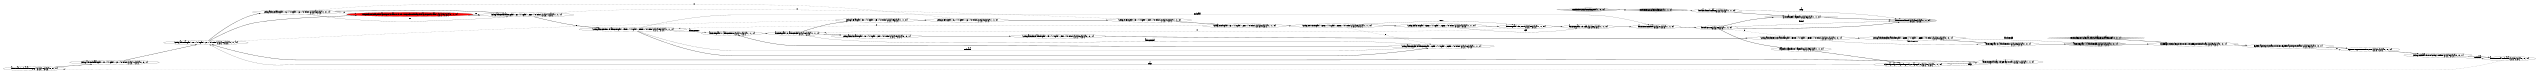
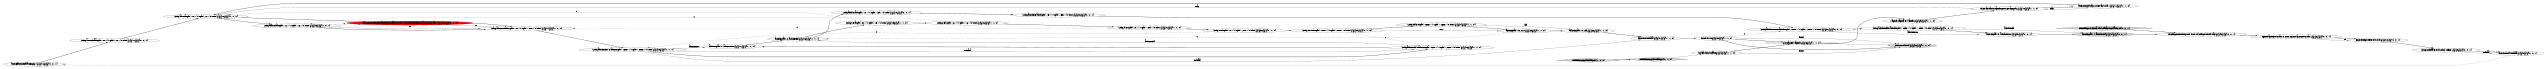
  digraph {
    rankdir=LR
    node [fillcolor=white shape=ellipse style=filled]
    edge [style=bold]
    n1 [label="assertFalse(xmlData.isEmpty())@@@10@@@['0', '0', '1']"]
    n2 [label="String a = xmlData.split(\"<A>\")(1(.split(\"</A>\")(0(.trim()@@@11@@@['0', '0', '1']"]
    n3 [label="String a_b = a.split(\"<B>\")(1(.split(\"</B>\")(0(.trim()@@@12@@@['1', '1', '1']"]
    n4 [fillcolor=lightgray label="assertEquals(\"4\",a_b_d_e_chf)@@@24@@@['0', '0', '1']"]
    n5 [label="XSSFExportToXml exporter = new XSSFExportToXml(map)@@@5@@@['0', '0', '1']"]
    n6 [label="ByteArrayOutputStream os = new ByteArrayOutputStream()@@@6@@@['0', '0', '1']"]
    n7 [fillcolor=lightgray label="test55850ComplexXmlExport['1', '0', '0']" shape=diamond]
    n8 [fillcolor=lightgray label="test55850ComplexXmlExport['0', '1', '0']" shape=diamond]
    n9 [label="boolean found = false@@@4@@@['1', '1', '0']"]
    n10 [label="!(p instanceof MapInfo)@@@6@@@['1', '1', '0']" shape=diamond]
    n11 [fillcolor=lightgray label="assertTrue(found)@@@30@@@['1', '1', '0']"]
    n12 [label="String a_b_c = a_b.split(\"<C>\")(1(.split(\"</C>\")(0(.trim()@@@13@@@['1', '0', '1']"]
    n13 [fillcolor=red label="UnsynchronizedByteArrayOutputStream os = new UnsynchronizedByteArrayOutputStream()@@@13@@@['0', '1', '0']"]
    n14 [label="String a_b_c_e = a_b_c.split(\"<E>\")(1(.split(\"</EA>\")(0(.trim()@@@14@@@['1', '1', '1']"]
    n15 [label="String a_b_c_e_euro = a_b_c_e.split(\"<EUR>\")(1(.split(\"</EUR>\")(0(.trim()@@@15@@@['1', '1', '1']"]
    n16 [label="assertEquals(\"1\",a_b_c_e_euro)@@@17@@@['1', '1', '1']"]
    n17 [label="String a_b_c_e_chf = a_b_c_e.split(\"<CHF>\")(1(.split(\"</CHF>\")(0(.trim()@@@16@@@['1', '1', '1']"]
    n18 [label="parseXML(xmlData)@@@27@@@['1', '1', '0']"]
    n19 [label="String a_b_d_e_chf = a_b_d_e.split(\"<CHF>\")(1(.split(\"</CHF>\")(0(.trim()@@@22@@@['0', '0', '1']"]
    n20 [label="assertEquals(\"3\",a_b_d_e_euro)@@@23@@@['0', '0', '1']"]
    n21 [label="String e = d.split(\"<E>\")(1(.split(\"</EA>\")(0(.trim()@@@22@@@['1', '1', '0']"]
    n22 [label="String euro = e.split(\"<EUR>\")(1(.split(\"</EUR>\")(0(.trim()@@@23@@@['1', '1', '0']"]
    n23 [label="assertEquals(\"15\",euro)@@@25@@@['1', '1', '0']"]
    n24 [label="String chf = e.split(\"<CHF>\")(1(.split(\"</CHF>\")(0(.trim()@@@24@@@['1', '1', '0']"]
    n25 [label="MapInfo mapInfo = (MapInfo)p@@@9@@@['1', '1', '0']"]
    n26 [label="XSSFMap map = mapInfo.getXSSFMapById(2)@@@10@@@['1', '1', '0']"]
    n27 [label="assertEquals(\"2\",a_b_c_e_chf)@@@18@@@['1', '1', '1']"]
    n28 [label="String b = a.split(\"<B>\")(1(.split(\"</B>\")(0(.trim()@@@19@@@['1', '1', '0']"]
    n29 [label="String a_b_d = a_b.split(\"<D>\")(1(.split(\"</Dd>\")(0(.trim()@@@19@@@['0', '0', '1']"]
    n30 [label="String d = c.split(\"<D>\")(1(.split(\"</Dd>\")(0(.trim()@@@21@@@['1', '1', '0']"]
    n31 [label="assertEquals(\"19\",chf)@@@26@@@['1', '1', '0']"]
    n32 [label="String c = b.split(\"<C>\")(1(.split(\"</C>\")(0(.trim()@@@20@@@['1', '1', '0']"]
    n33 [label="assertNotNull(map,\"XSSFMap is null\")@@@11@@@['1', '1', '0']"]
    n34 [label="found = true@@@28@@@['1', '1', '0']"]
    n35 [label="String a_b_d_e_euro = a_b_d_e.split(\"<EUR>\")(1(.split(\"</EUR>\")(0(.trim()@@@21@@@['0', '0', '1']"]
    n36 [fillcolor=lightgray label="testXmlExportSchemaWithXSAllTag_Bugzilla_56169['0', '0', '1']" shape=diamond]
    n37 [label="String a_b_d_e = a_b_d.split(\"<E>\")(1(.split(\"</EA>\")(0(.trim()@@@20@@@['0', '0', '1']"]
    n38 [label="exporter.exportToXML(os,true)@@@7@@@['0', '0', '1']"]
    n39 [label="String xmlData = os.toString(\"UTF-8\")@@@8@@@['0', '0', '1']"]
    n40 [label="assertNotNull(xmlData)@@@9@@@['0', '0', '1']"]
    n1 -> n2
    n2 -> n3
    n3 -> n12
    n3 -> n13
    n4 -> n5
    n5 -> n6
    n6 -> n38
    n6 -> n38 [label=os style=solid]
    n7 -> n8
    n8 -> n9 [style=solid]
    n9 -> n10
-   n9 -> n11 [label=map style=solid]
-   n10 -> n11
-   n34 -> n25
+   n9 -> n11 [label=found style=solid]
+   n10 -> n11 [style=solid]
+   n10 -> n25
    n12 -> n13 [label=0 style=dashed]
    n12 -> n14 [label=os style=solid]
    n12 -> n14
    n13 -> n14
    n13 -> n14 [label=os style=solid]
    n14 -> n15
    n15 -> n16 [label=a_b_c_e_euro style=solid]
    n15 -> n17 [label=xmlData style=solid]
    n15 -> n17
    n15 -> n18 [label=xmlData style=solid]
    n16 -> n27
    n17 -> n16
    n17 -> n27 [label=a_b_c_e_chf style=solid]
    n18 -> n34
    n19 -> n4 [label=a_b_d_e_chf style=solid]
    n19 -> n20
    n20 -> n4
    n21 -> n15 [label=0 style=dashed]
    n21 -> n22
    n22 -> n17 [label=0 style=dashed]
    n22 -> n23 [label=euro style=solid]
    n22 -> n24
    n23 -> n27 [label=0 style=dashed]
    n23 -> n31
    n24 -> n23
    n24 -> n31 [label=chf style=solid]
    n25 -> n26
    n26 -> n3 [label=map style=solid]
    n26 -> n33
    n26 -> n33 [label=map style=solid]
    n27 -> n28
    n27 -> n29
    n28 -> n3 [label=0 style=dashed]
    n28 -> n32
    n29 -> n37
    n30 -> n14 [label=0 style=dashed]
    n30 -> n21
    n31 -> n18
    n32 -> n12 [label=0 style=dashed]
    n32 -> n30
    n33 -> n3
    n34 -> n10
    n34 -> n11 [label=found style=solid]
    n34 -> n11
    n34 -> n35 [label=0 style=dashed]
    n35 -> n19
    n35 -> n20 [label=a_b_d_e_euro style=solid]
    n36 -> n5
    n37 -> n35
    n38 -> n39
    n39 -> n40 [label=xmlData style=solid]
    n39 -> n40
    n40 -> n1 [style=dashed]
  }
